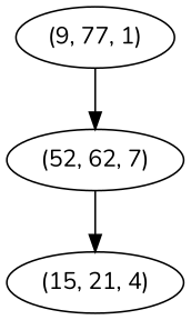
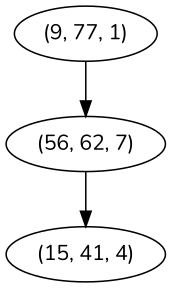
  digraph {
    fontname=Nunito
    node [fontname=Nunito]
    edge [fontname=Nunito]
    "(9, 77, 1)"
-   "(56, 62, 7)" [label="(52, 62, 7)"]
-   "(15, 21, 4)"
+   "(56, 62, 7)"
+   "(15, 21, 4)" [label="(15, 41, 4)"]
    "(9, 77, 1)" -> "(56, 62, 7)"
    "(56, 62, 7)" -> "(15, 21, 4)"
  }
